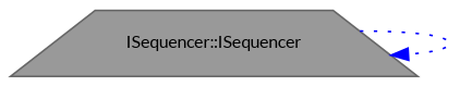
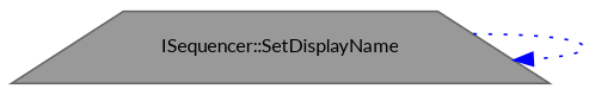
  digraph {
    rankdir=TB
    fontname=Lato
-   n1 [color=gray40 fillcolor=grey60 fontcolor=black fontname=Lato fontsize=10 height=0.2 label="ISequencer::ISequencer" shape=trapezium style=filled width=0.4]
+   n1 [color=gray40 fillcolor=grey60 fontcolor=black fontname=Lato fontsize=10 height=0.2 label="ISequencer::SetDisplayName" shape=trapezium style=filled width=0.4]
    n1 -> n1 [color=blue fontname=Lato fontsize=10 labelfontname=Helvetica labelfontsize=10 style=dotted]
  }
